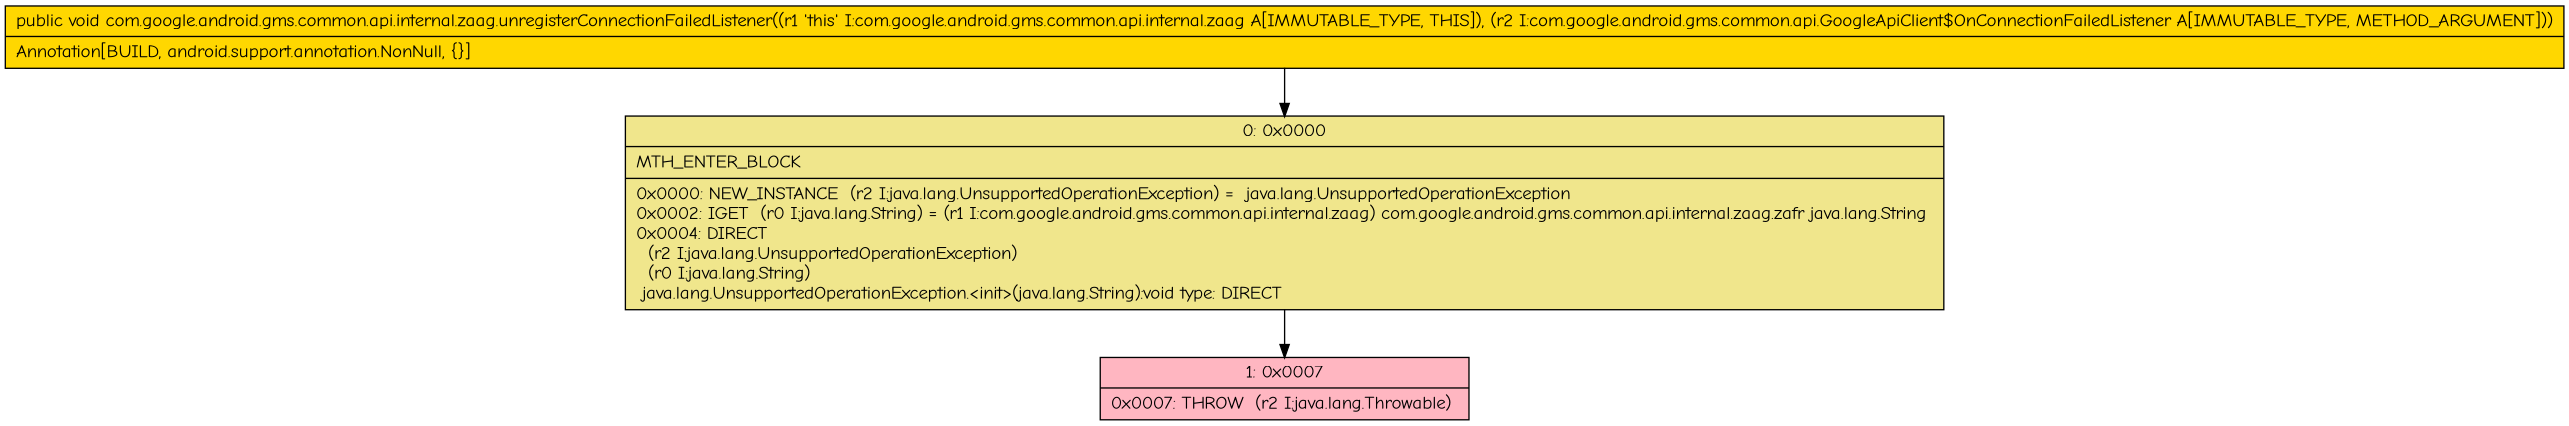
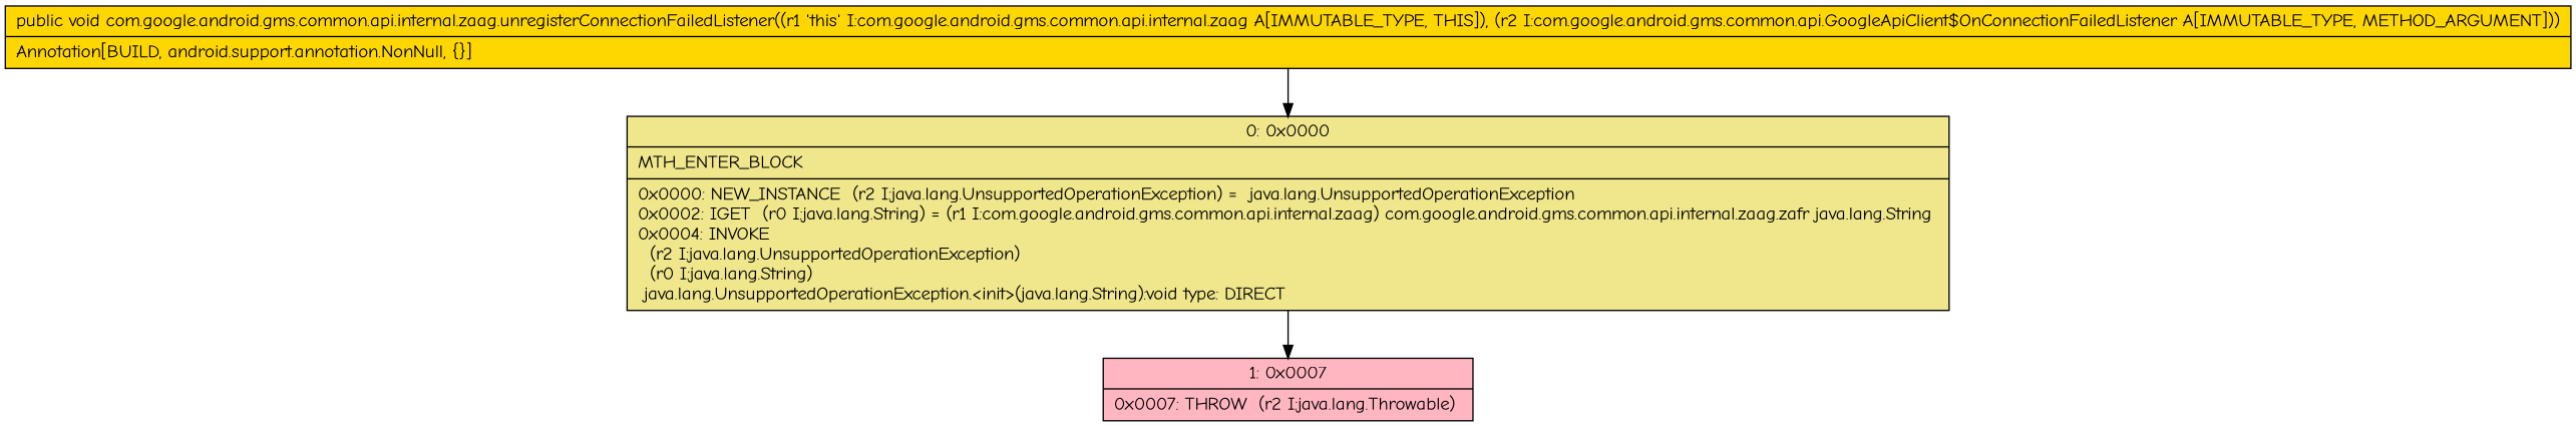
  digraph {
    fontname="Comic Neue"
    node [shape=record style=filled color=black fontname="Comic Neue"]
    edge [style=solid fontname="Comic Neue"]
-   n1 [label="{0\:\ 0x0000|MTH_ENTER_BLOCK\l|0x0000: NEW_INSTANCE  (r2 I:java.lang.UnsupportedOperationException) =  java.lang.UnsupportedOperationException \l0x0002: IGET  (r0 I:java.lang.String) = (r1 I:com.google.android.gms.common.api.internal.zaag) com.google.android.gms.common.api.internal.zaag.zafr java.lang.String \l0x0004: DIRECT  \l  (r2 I:java.lang.UnsupportedOperationException)\l  (r0 I:java.lang.String)\l java.lang.UnsupportedOperationException.\<init\>(java.lang.String):void type: DIRECT \l}" fillcolor=khaki]
+   n1 [label="{0\:\ 0x0000|MTH_ENTER_BLOCK\l|0x0000: NEW_INSTANCE  (r2 I:java.lang.UnsupportedOperationException) =  java.lang.UnsupportedOperationException \l0x0002: IGET  (r0 I:java.lang.String) = (r1 I:com.google.android.gms.common.api.internal.zaag) com.google.android.gms.common.api.internal.zaag.zafr java.lang.String \l0x0004: INVOKE  \l  (r2 I:java.lang.UnsupportedOperationException)\l  (r0 I:java.lang.String)\l java.lang.UnsupportedOperationException.\<init\>(java.lang.String):void type: DIRECT \l}" fillcolor=khaki]
    n2 [label="{1\:\ 0x0007|0x0007: THROW  (r2 I:java.lang.Throwable) \l}" fillcolor=lightpink]
    n3 [label="{public void com.google.android.gms.common.api.internal.zaag.unregisterConnectionFailedListener((r1 'this' I:com.google.android.gms.common.api.internal.zaag A[IMMUTABLE_TYPE, THIS]), (r2 I:com.google.android.gms.common.api.GoogleApiClient$OnConnectionFailedListener A[IMMUTABLE_TYPE, METHOD_ARGUMENT]))  | Annotation[BUILD, android.support.annotation.NonNull, \{\}]\l}" fillcolor=gold]
    n1 -> n2
    n3 -> n1
  }
